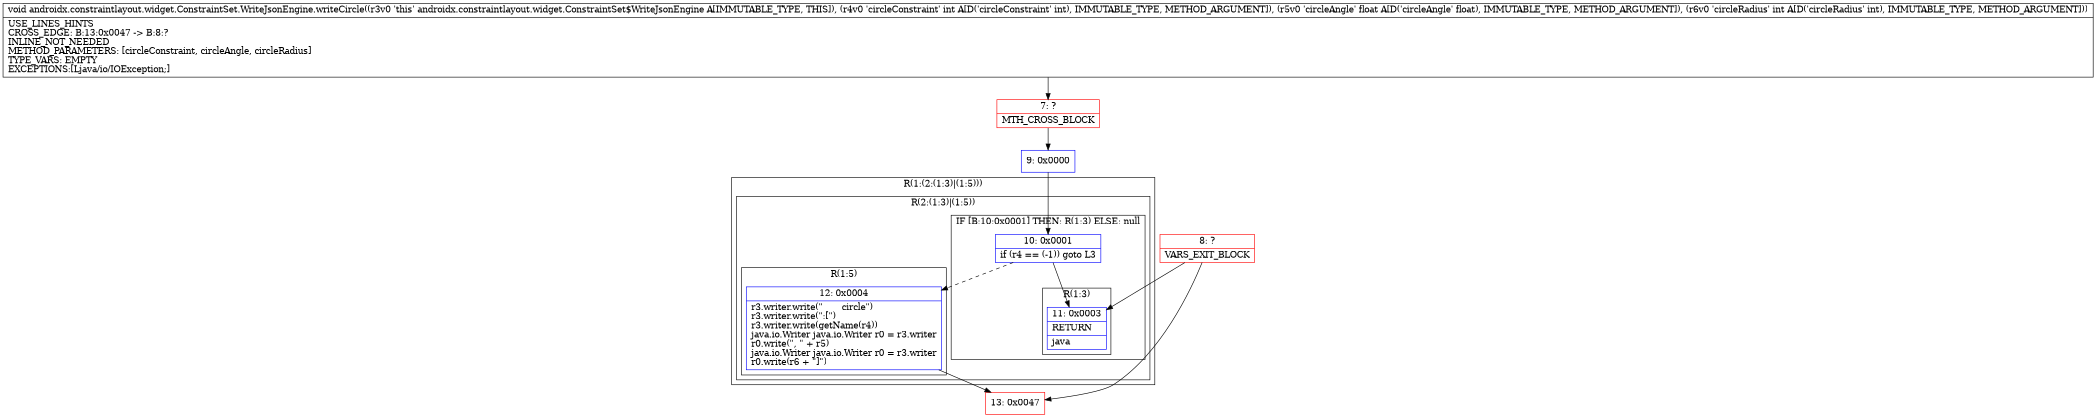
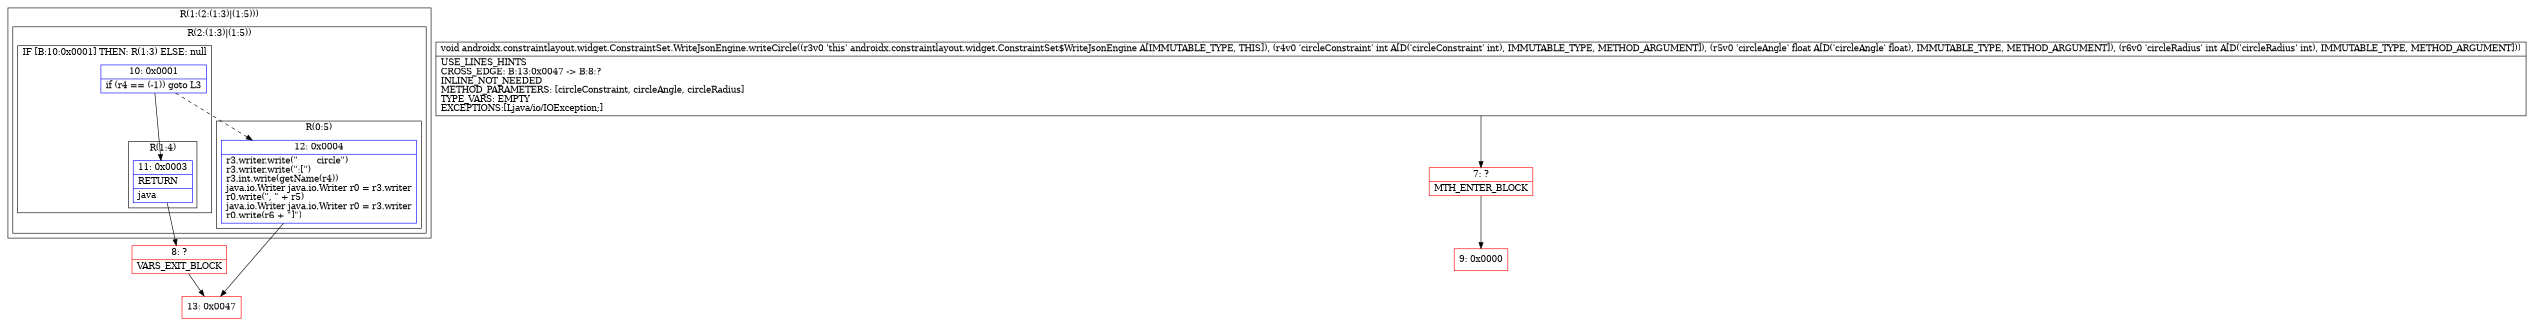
  digraph {
    node [color=red shape=record]
    n1 [color=blue label="{11\:\ 0x0003|RETURN\l|java\l}"]
    n2 [color=blue label="{10\:\ 0x0001|if (r4 == (\-1)) goto L3\l}"]
-   n3 [color=blue label="{12\:\ 0x0004|r3.writer.write(\"       circle\")\lr3.writer.write(\":[\")\lr3.writer.write(getName(r4))\ljava.io.Writer java.io.Writer r0 = r3.writer\lr0.write(\", \" + r5)\ljava.io.Writer java.io.Writer r0 = r3.writer\lr0.write(r6 + \"]\")\l}"]
+   n3 [color=blue label="{12\:\ 0x0004|r3.writer.write(\"       circle\")\lr3.writer.write(\":[\")\lr3.int.write(getName(r4))\ljava.io.Writer java.io.Writer r0 = r3.writer\lr0.write(\", \" + r5)\ljava.io.Writer java.io.Writer r0 = r3.writer\lr0.write(r6 + \"]\")\l}"]
    n4 [label="{8\:\ ?|VARS_EXIT_BLOCK\l}"]
    n5 [label="{13\:\ 0x0047}"]
-   n6 [label="{7\:\ ?|MTH_CROSS_BLOCK\l}"]
-   n7 [color=blue label="{9\:\ 0x0000}"]
+   n6 [label="{7\:\ ?|MTH_ENTER_BLOCK\l}"]
+   n7 [label="{9\:\ 0x0000}"]
    n8 [label="{void androidx.constraintlayout.widget.ConstraintSet.WriteJsonEngine.writeCircle((r3v0 'this' androidx.constraintlayout.widget.ConstraintSet$WriteJsonEngine A[IMMUTABLE_TYPE, THIS]), (r4v0 'circleConstraint' int A[D('circleConstraint' int), IMMUTABLE_TYPE, METHOD_ARGUMENT]), (r5v0 'circleAngle' float A[D('circleAngle' float), IMMUTABLE_TYPE, METHOD_ARGUMENT]), (r6v0 'circleRadius' int A[D('circleRadius' int), IMMUTABLE_TYPE, METHOD_ARGUMENT]))  | USE_LINES_HINTS\lCROSS_EDGE: B:13:0x0047 \-\> B:8:?\lINLINE_NOT_NEEDED\lMETHOD_PARAMETERS: [circleConstraint, circleAngle, circleRadius]\lTYPE_VARS: EMPTY\lEXCEPTIONS:[Ljava\/io\/IOException;]\l}" color=""]
    subgraph cluster_1 {
      label="R(1:(2:(1:3)|(1:5)))"
      subgraph cluster_2 {
        label="R(2:(1:3)|(1:5))"
        subgraph cluster_3 {
          label="IF [B:10:0x0001] THEN: R(1:3) ELSE: null"
          n2
          subgraph cluster_4 {
-           label="R(1:3)"
+           label="R(1:4)"
            n1
          }
        }
        subgraph cluster_5 {
-         label="R(1:5)"
+         label="R(0:5)"
          n3
        }
      }
    }
-   n4 -> n1
+   n1 -> n4
    n2 -> n1
    n2 -> n3 [style=dashed]
    n3 -> n5
    n4 -> n5
    n6 -> n7
-   n7 -> n2
    n8 -> n6
  }
